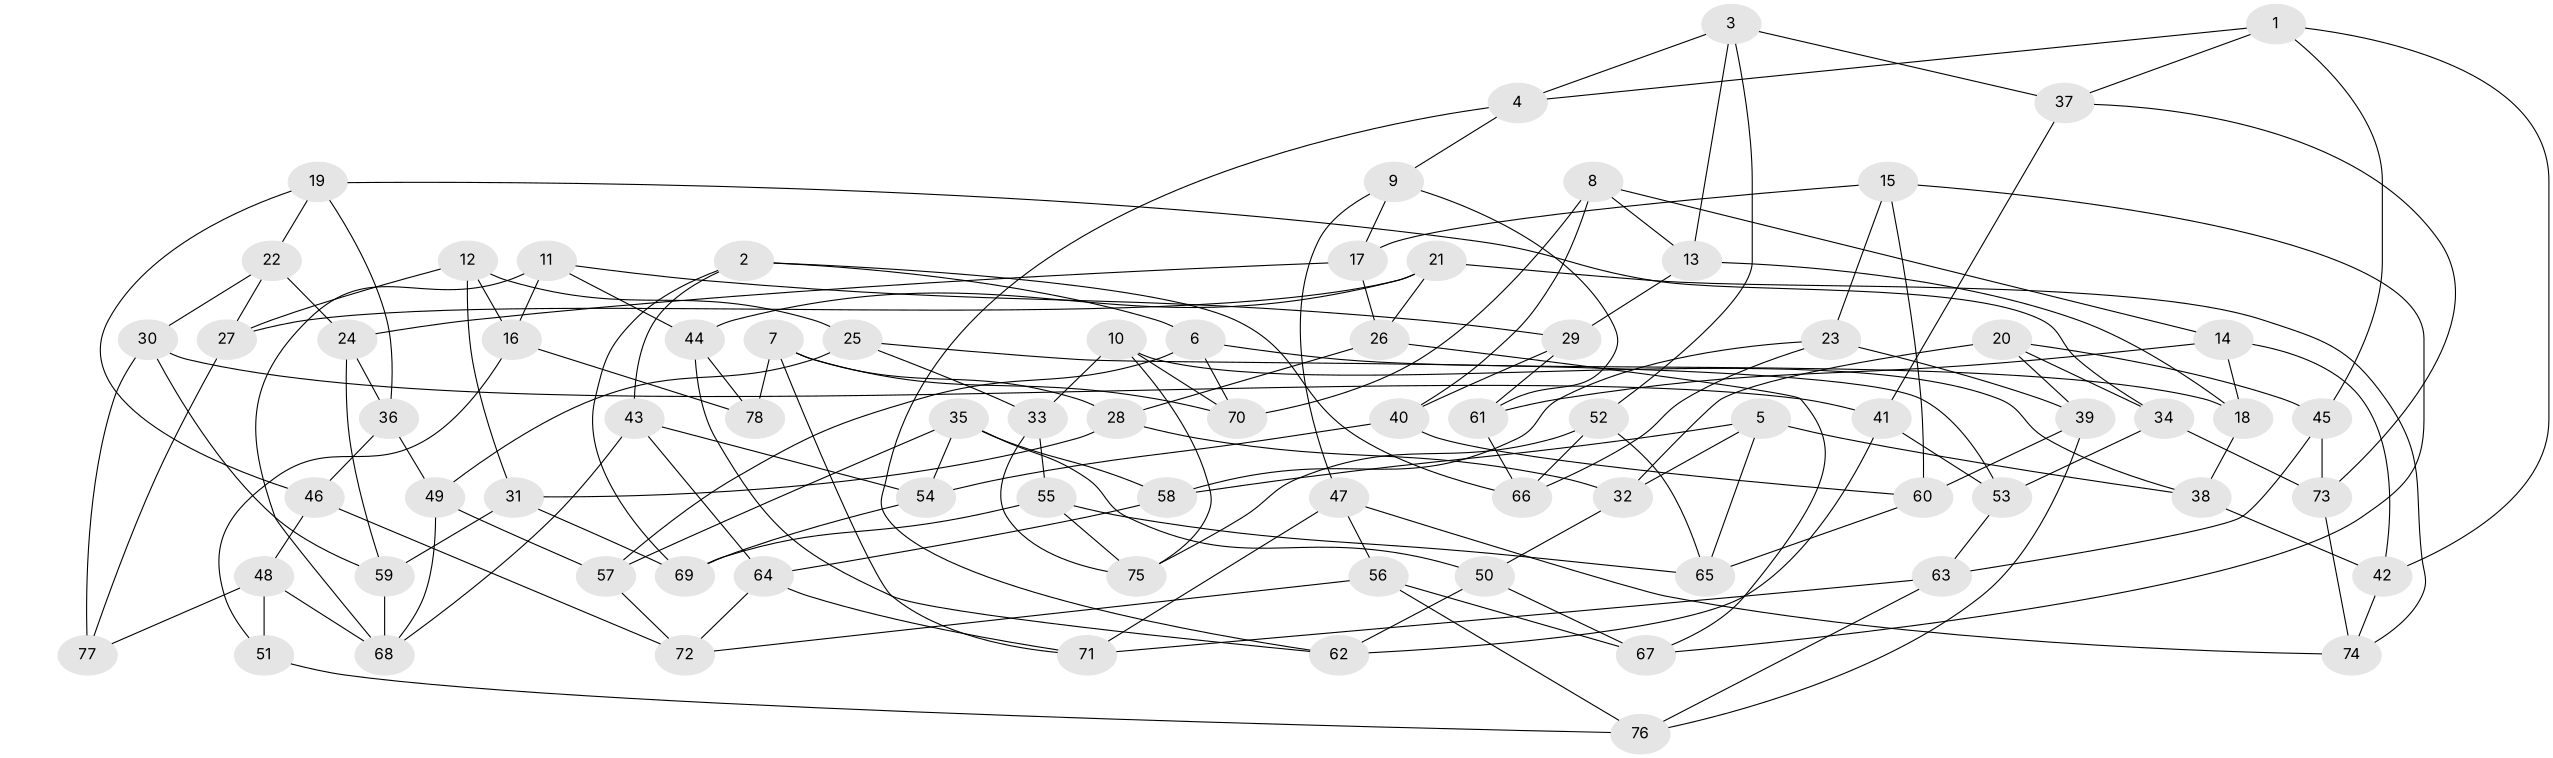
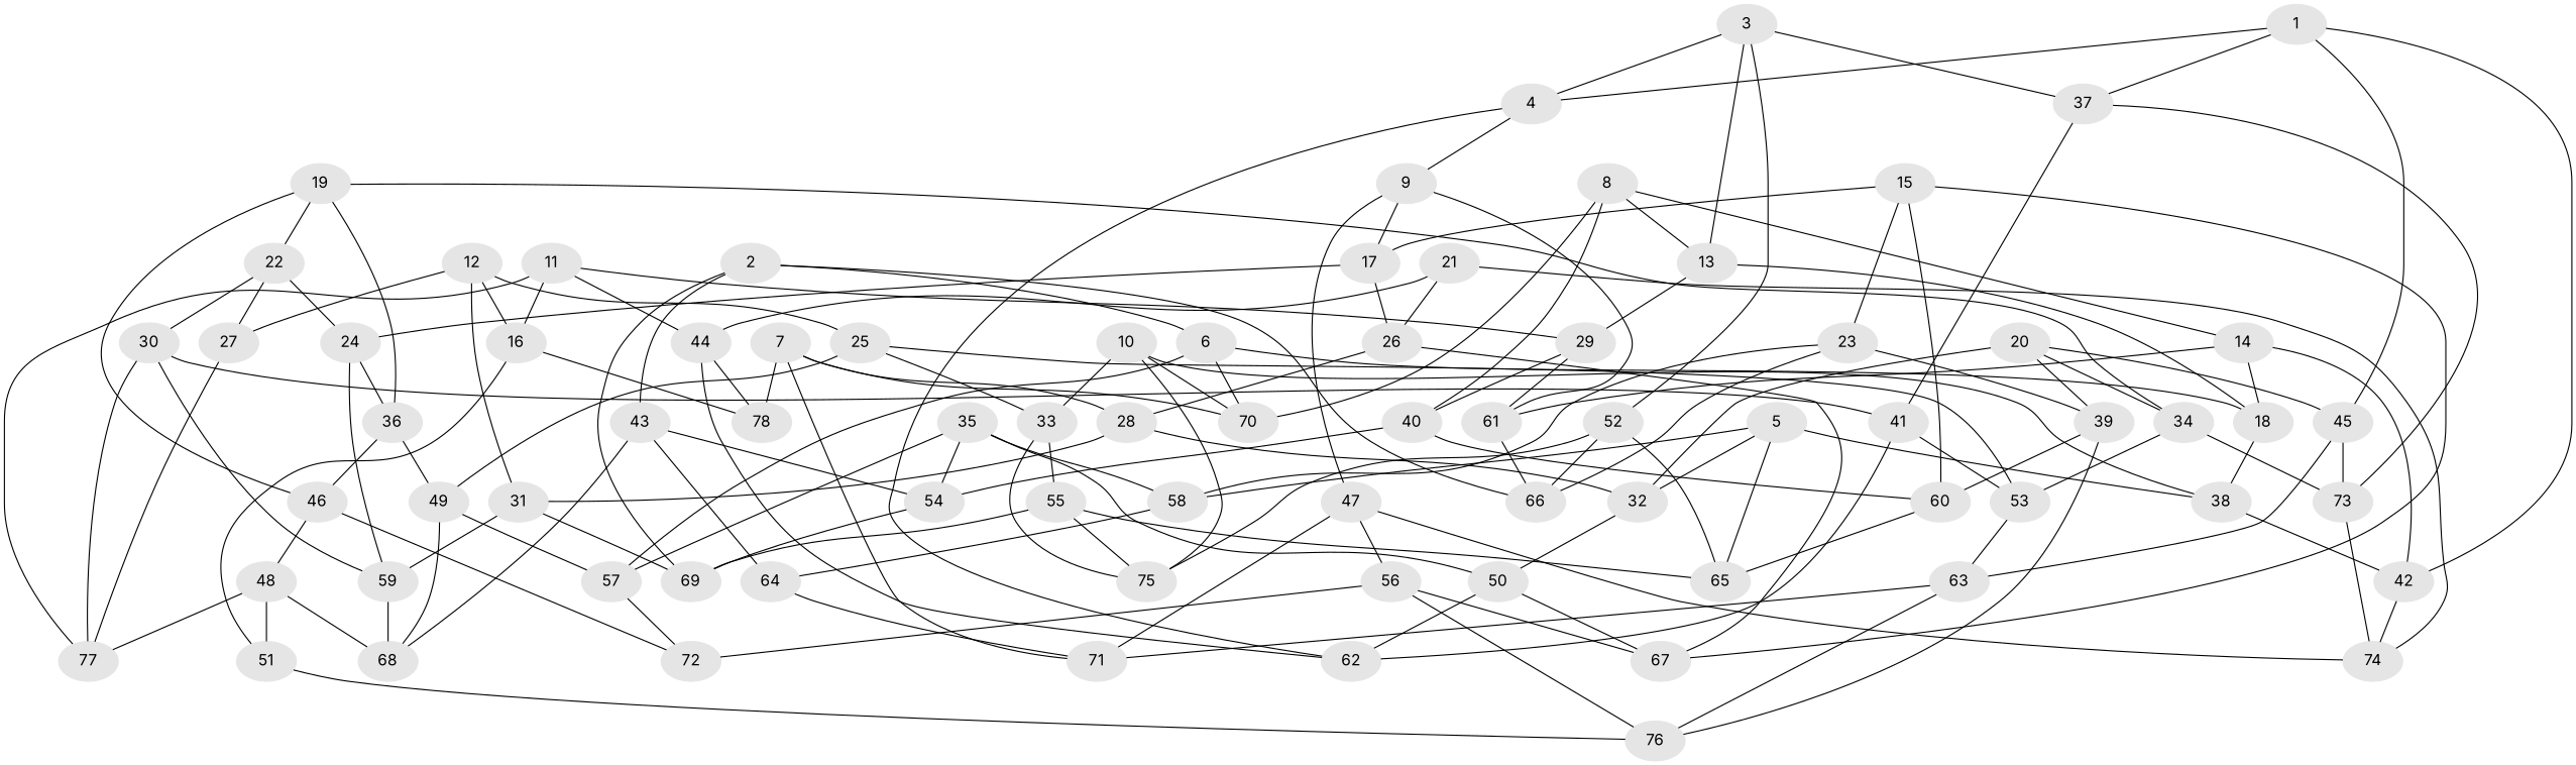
  graph {
    fontname=Inter
    node [color=gray90 fontname=Inter style=filled]
    edge [fontname=Inter]
    1
    4
    37
    42
    45
    9
    62
    41
    73
    74
    63
    2
    6
    43
    66
    69
    18
    57
    70
    54
    64
    68
    3
    13
    52
    29
    65
    75
    17
    47
    61
    5
    32
    38
    58
    50
    72
    7
    28
    71
    78
    31
    8
    14
    40
    60
    24
    26
    56
    10
    33
    55
    11
    16
    44
    77
    51
    12
    25
    27
    49
    53
    59
    15
    23
    67
    39
    76
    36
    19
    22
    34
    46
    30
    48
    20
    21
    35
    1 -- 4
    1 -- 37
    1 -- 42
    1 -- 45
    4 -- 9
    4 -- 62
    37 -- 41
    37 -- 73
    42 -- 74
    45 -- 73
    45 -- 63
    9 -- 17
    9 -- 47
    9 -- 61
    41 -- 62
    41 -- 53
    73 -- 74
    63 -- 71
    63 -- 76
    2 -- 6
    2 -- 43
    2 -- 66
    2 -- 69
    6 -- 18
    6 -- 57
    6 -- 70
    43 -- 54
    43 -- 64
    43 -- 68
    18 -- 38
    57 -- 72
    54 -- 69
-   64 -- 72
    64 -- 71
    3 -- 4
    3 -- 37
    3 -- 13
    3 -- 52
    13 -- 18
    13 -- 29
    52 -- 66
    52 -- 65
    52 -- 75
    29 -- 61
    29 -- 40
    17 -- 24
    17 -- 26
    47 -- 74
    47 -- 71
    47 -- 56
    61 -- 66
    5 -- 65
    5 -- 32
    5 -- 38
    5 -- 58
    32 -- 50
    38 -- 42
    58 -- 64
    50 -- 62
    50 -- 67
    7 -- 70
    7 -- 28
    7 -- 71
    7 -- 78
    28 -- 32
    28 -- 31
    31 -- 69
    31 -- 59
    8 -- 70
    8 -- 13
    8 -- 14
    8 -- 40
    14 -- 42
    14 -- 18
    14 -- 61
    40 -- 54
    40 -- 60
    60 -- 65
    24 -- 59
    24 -- 36
    26 -- 28
    26 -- 67
    56 -- 72
    56 -- 67
    56 -- 76
    10 -- 70
    10 -- 75
    10 -- 38
    10 -- 33
    33 -- 75
    33 -- 55
    55 -- 69
    55 -- 65
    55 -- 75
    11 -- 29
    11 -- 16
    11 -- 44
-   11 -- 68
+   11 -- 77
    16 -- 78
    16 -- 51
    44 -- 62
    44 -- 78
    51 -- 76
    12 -- 31
    12 -- 16
    12 -- 25
    12 -- 27
    25 -- 33
    25 -- 49
    25 -- 53
    27 -- 77
    49 -- 57
    49 -- 68
    53 -- 63
    59 -- 68
    15 -- 17
    15 -- 60
    15 -- 23
    15 -- 67
    23 -- 66
    23 -- 58
    23 -- 39
    39 -- 60
    39 -- 76
    36 -- 49
    36 -- 46
    19 -- 36
    19 -- 22
    19 -- 34
    19 -- 46
    22 -- 24
    22 -- 27
    22 -- 30
    34 -- 73
    34 -- 53
    46 -- 72
    46 -- 48
    30 -- 41
    30 -- 77
    30 -- 59
    48 -- 68
    48 -- 77
    48 -- 51
    20 -- 45
    20 -- 32
    20 -- 39
    20 -- 34
    21 -- 74
    21 -- 26
    21 -- 44
-   21 -- 27
    35 -- 57
    35 -- 54
    35 -- 58
    35 -- 50
  }
